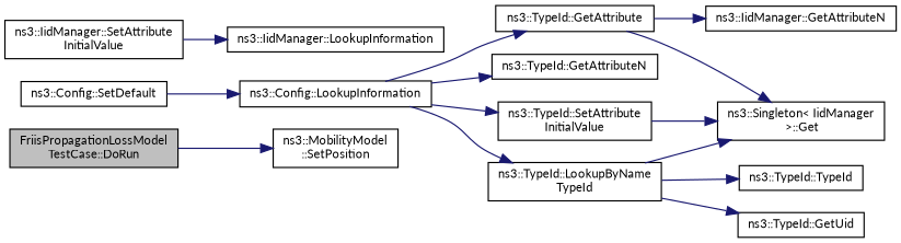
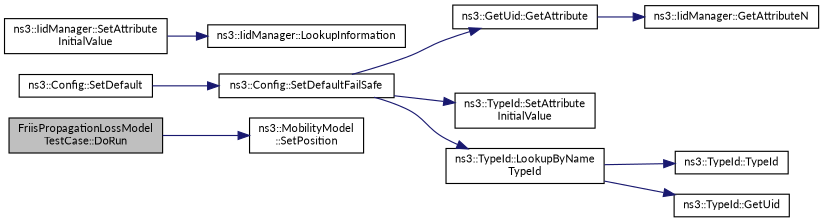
  digraph {
    fontname=Lato
    rankdir=LR
    node [color=black fillcolor=white fontname=Lato fontsize=10 shape=record style=filled]
    edge [color=midnightblue fontname=Lato fontsize=10 labelfontname=Helvetica labelfontsize=10 style=solid]
    n1 [fillcolor=grey75 fontcolor=black height=0.2 label="FriisPropagationLossModel\lTestCase::DoRun" width=0.4]
    n2 [height=0.2 label="ns3::MobilityModel\l::SetPosition" width=0.4]
    n3 [height=0.2 label="ns3::Config::SetDefault" width=0.4]
-   n4 [height=0.2 label="ns3::Config::LookupInformation" width=0.4]
-   n5 [height=0.2 label="ns3::TypeId::GetAttribute" width=0.4]
-   n6 [height=0.2 label="ns3::TypeId::GetAttributeN" width=0.4]
+   n4 [height=0.2 label="ns3::Config::SetDefaultFailSafe" width=0.4]
+   n5 [height=0.2 label="ns3::GetUid::GetAttribute" width=0.4]
    n7 [height=0.2 label="ns3::TypeId::LookupByName\lTypeId" width=0.4]
    n8 [height=0.2 label="ns3::TypeId::SetAttribute\lInitialValue" width=0.4]
-   n9 [height=0.2 label="ns3::Singleton\< IidManager\l \>::Get" width=0.4]
    n10 [height=0.2 label="ns3::IidManager::GetAttributeN" width=0.4]
    n11 [height=0.2 label="ns3::TypeId::TypeId" width=0.4]
    n12 [height=0.2 label="ns3::TypeId::GetUid" width=0.4]
    n13 [height=0.2 label="ns3::IidManager::SetAttribute\lInitialValue" width=0.4]
    n14 [height=0.2 label="ns3::IidManager::LookupInformation" width=0.4]
    n1 -> n2
    n3 -> n4
    n4 -> n5
-   n4 -> n6
    n4 -> n7
    n4 -> n8
-   n5 -> n9
    n5 -> n10
-   n7 -> n9
    n7 -> n11
    n7 -> n12
-   n8 -> n9
    n13 -> n14
  }
